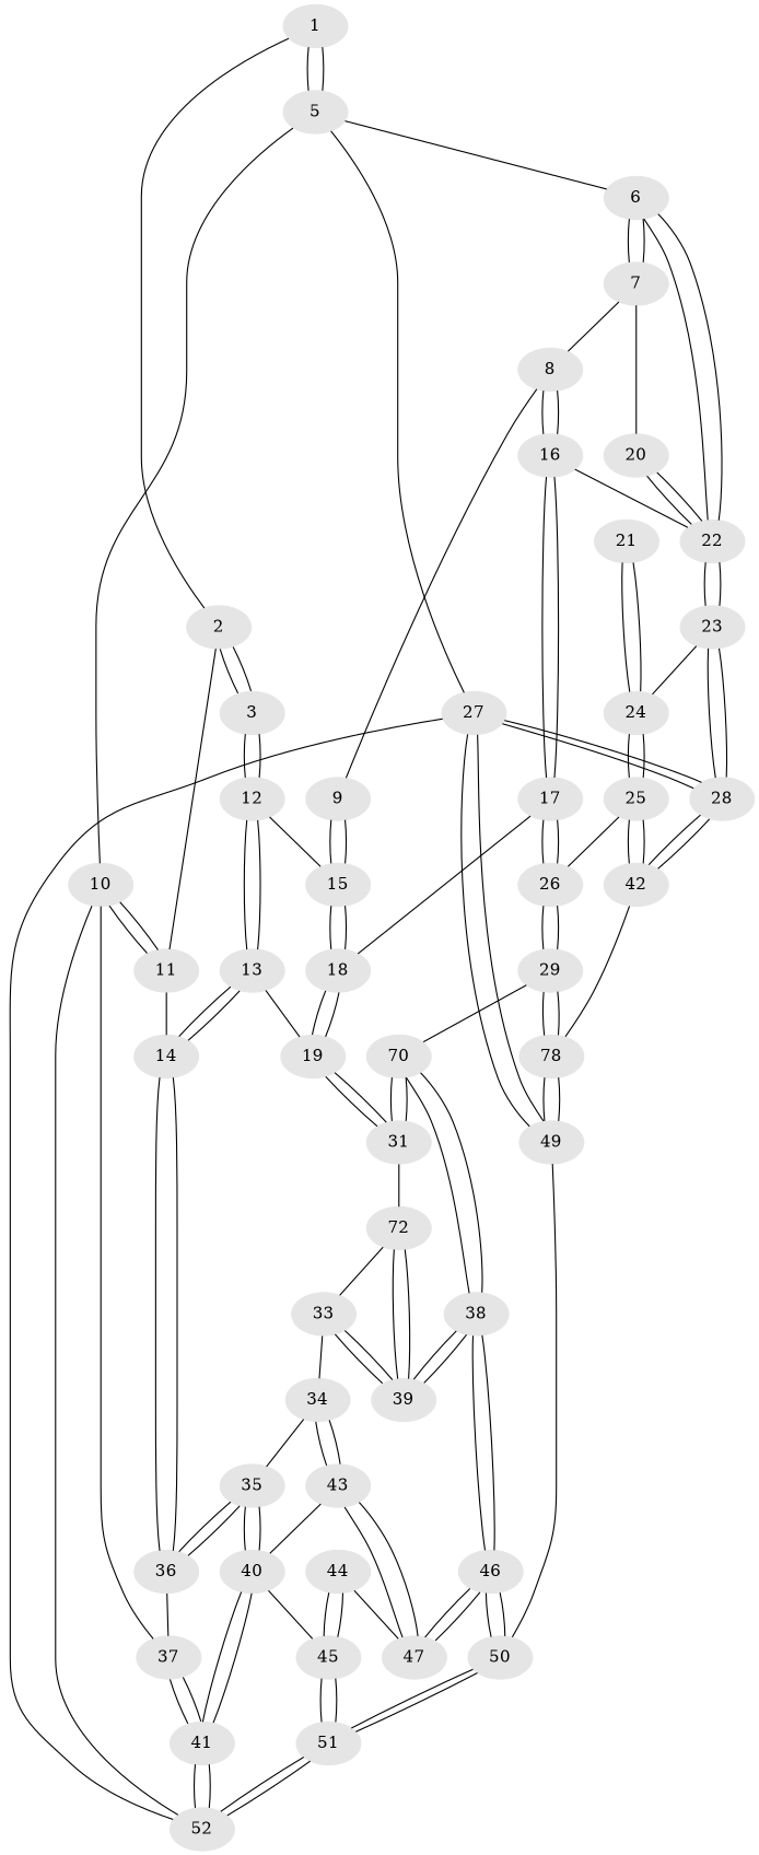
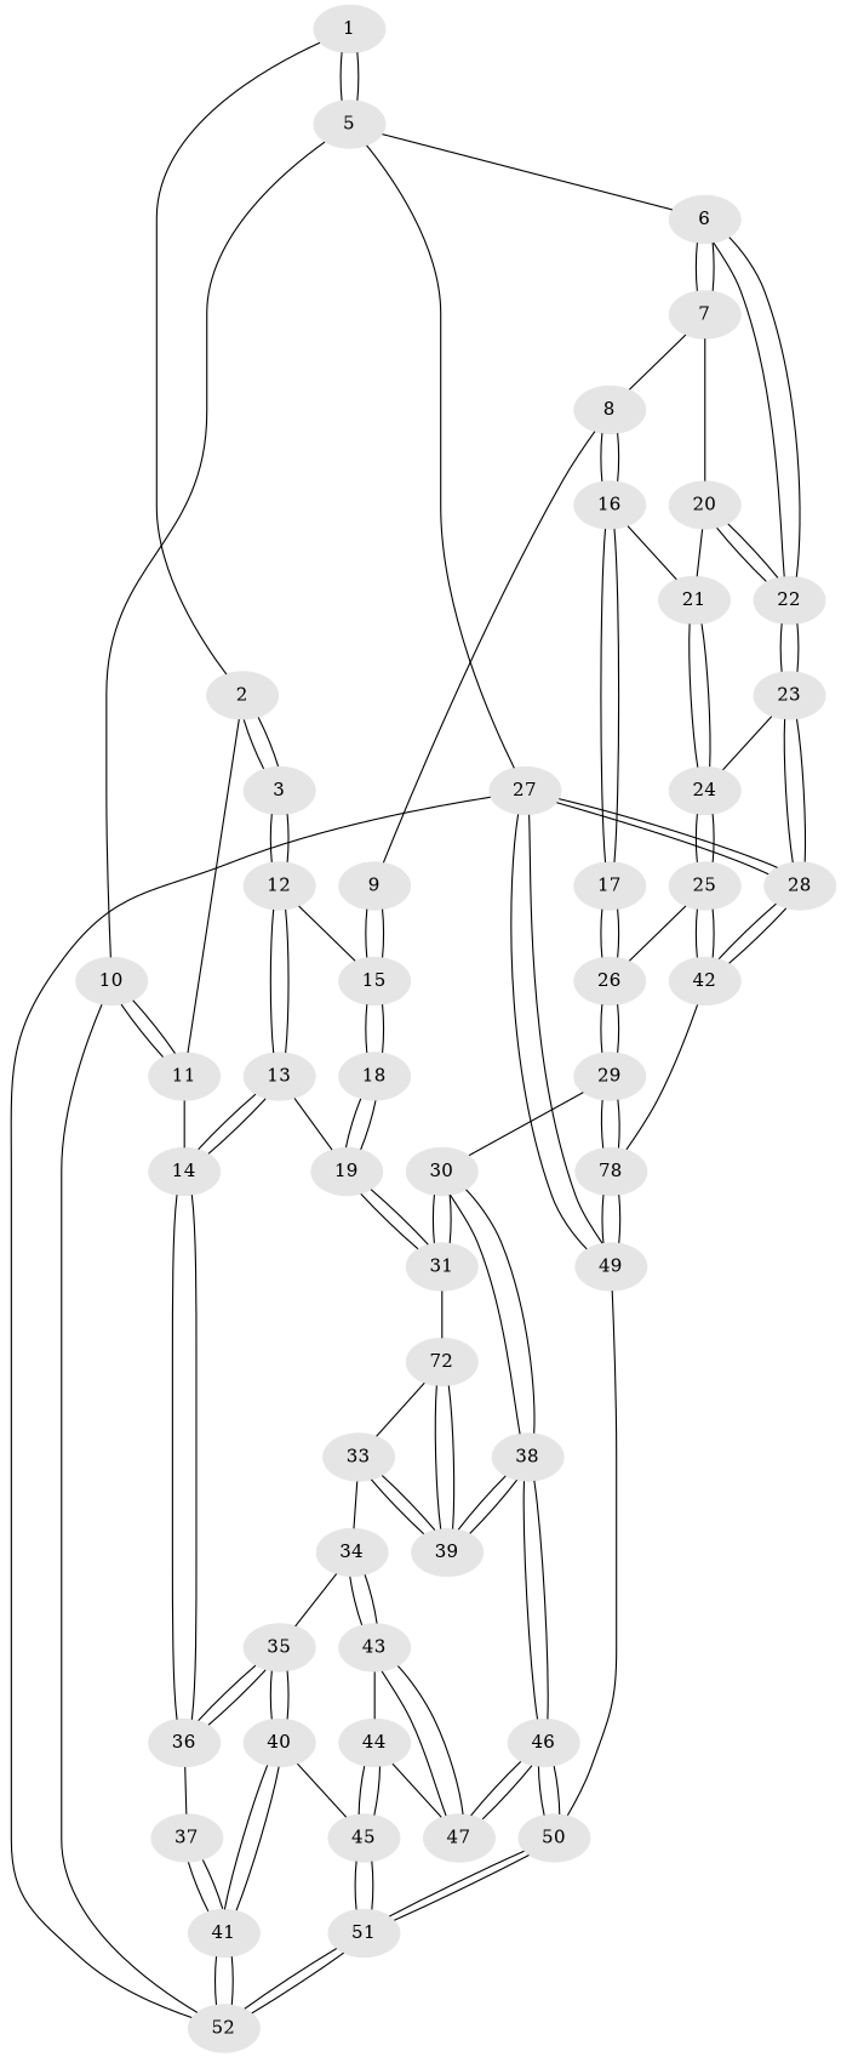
  graph {
    fontname="DejaVu Serif"
    node [color=gray90 fontname="DejaVu Serif" style=filled]
    edge [fontname="DejaVu Serif"]
    1
    2
    5
    3
    11
    6
    10
    27
    12
    14
    15
    13
    9
    7
    22
    37
    52
    28
    49
    8
    20
    23
    16
    21
    17
    18
    41
    36
    19
    31
    26
    24
    29
    n34 [label=72]
    25
    42
    n37 [label=78]
-   30 [label=70]
+   30
    50
    38
    39
    46
    33
    34
    35
    43
    40
    44
    47
    45
    51
    1 -- 2
    1 -- 5
    1 -- 5
    2 -- 3
    2 -- 3
    2 -- 11
    5 -- 6
    5 -- 10
    5 -- 27
    3 -- 12
    3 -- 12
    11 -- 14
    6 -- 7
    6 -- 7
    6 -- 22
    6 -- 22
    10 -- 11
    10 -- 11
-   10 -- 37
    10 -- 52
    27 -- 52
    27 -- 28
    27 -- 28
    27 -- 49
    27 -- 49
    12 -- 15
    12 -- 13
    12 -- 13
    14 -- 36
    14 -- 36
    15 -- 18
    15 -- 18
    13 -- 14
    13 -- 14
    13 -- 19
    9 -- 15
    9 -- 15
    7 -- 8
    7 -- 20
    22 -- 23
    22 -- 23
    37 -- 41
    37 -- 41
    28 -- 42
    28 -- 42
    49 -- 50
    8 -- 9
    8 -- 16
    8 -- 16
    20 -- 22
    20 -- 22
+   20 -- 21
    23 -- 28
    23 -- 28
    23 -- 24
-   16 -- 22
+   16 -- 21
    16 -- 17
    16 -- 17
    21 -- 24
    21 -- 24
-   17 -- 18
    17 -- 26
    17 -- 26
    18 -- 19
    18 -- 19
    41 -- 52
    41 -- 52
    36 -- 37
    19 -- 31
    19 -- 31
    31 -- n34
    26 -- 29
    26 -- 29
    24 -- 25
    24 -- 25
    29 -- n37
    29 -- n37
    29 -- 30
    n34 -- 39
    n34 -- 39
    n34 -- 33
    25 -- 26
    25 -- 42
    25 -- 42
    42 -- n37
    n37 -- 49
    n37 -- 49
    30 -- 31
    30 -- 31
    30 -- 38
    30 -- 38
    50 -- 51
    50 -- 51
    38 -- 39
    38 -- 39
    38 -- 46
    38 -- 46
    46 -- 50
    46 -- 50
    46 -- 47
    46 -- 47
    33 -- 39
    33 -- 39
    33 -- 34
    34 -- 35
    34 -- 43
    34 -- 43
    35 -- 36
    35 -- 36
    35 -- 40
    35 -- 40
-   43 -- 40
+   43 -- 44
    43 -- 47
    43 -- 47
    40 -- 41
    40 -- 41
    40 -- 45
    44 -- 47
    44 -- 45
    44 -- 45
    45 -- 51
    45 -- 51
    51 -- 52
    51 -- 52
  }
